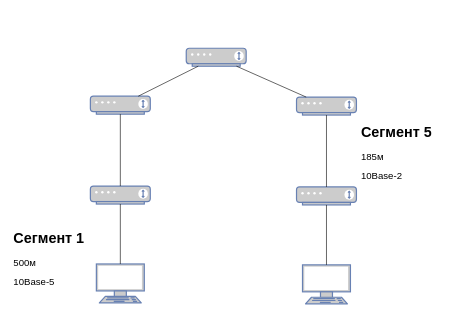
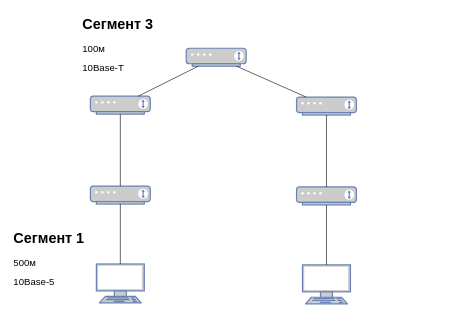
  <mxCell id="0" />
  <mxCell id="1" parent="0" />
  <mxCell id="2" value="" style="fontColor=#0066CC;verticalAlign=top;verticalLabelPosition=bottom;labelPosition=center;align=center;html=1;outlineConnect=0;fillColor=#CCCCCC;strokeColor=#6881B3;gradientColor=none;gradientDirection=north;strokeWidth=2;shape=mxgraph.networks.terminal;" vertex="1" parent="1"><mxGeometry x="160" y="440" width="80" height="65" as="geometry" /></mxCell>
  <mxCell id="3" value="" style="fontColor=#0066CC;verticalAlign=top;verticalLabelPosition=bottom;labelPosition=center;align=center;html=1;outlineConnect=0;fillColor=#CCCCCC;strokeColor=#6881B3;gradientColor=none;gradientDirection=north;strokeWidth=2;shape=mxgraph.networks.modem;" vertex="1" parent="1"><mxGeometry x="150" y="310" width="100" height="30" as="geometry" /></mxCell>
  <mxCell id="4" value="" style="fontColor=#0066CC;verticalAlign=top;verticalLabelPosition=bottom;labelPosition=center;align=center;html=1;outlineConnect=0;fillColor=#CCCCCC;strokeColor=#6881B3;gradientColor=none;gradientDirection=north;strokeWidth=2;shape=mxgraph.networks.modem;" vertex="1" parent="1"><mxGeometry x="150" y="160" width="100" height="30" as="geometry" /></mxCell>
  <mxCell id="5" value="" style="fontColor=#0066CC;verticalAlign=top;verticalLabelPosition=bottom;labelPosition=center;align=center;html=1;outlineConnect=0;fillColor=#CCCCCC;strokeColor=#6881B3;gradientColor=none;gradientDirection=north;strokeWidth=2;shape=mxgraph.networks.terminal;" vertex="1" parent="1"><mxGeometry x="504" y="441.5" width="80" height="65" as="geometry" /></mxCell>
  <mxCell id="6" value="" style="fontColor=#0066CC;verticalAlign=top;verticalLabelPosition=bottom;labelPosition=center;align=center;html=1;outlineConnect=0;fillColor=#CCCCCC;strokeColor=#6881B3;gradientColor=none;gradientDirection=north;strokeWidth=2;shape=mxgraph.networks.modem;" vertex="1" parent="1"><mxGeometry x="494" y="311.5" width="100" height="30" as="geometry" /></mxCell>
  <mxCell id="7" value="" style="fontColor=#0066CC;verticalAlign=top;verticalLabelPosition=bottom;labelPosition=center;align=center;html=1;outlineConnect=0;fillColor=#CCCCCC;strokeColor=#6881B3;gradientColor=none;gradientDirection=north;strokeWidth=2;shape=mxgraph.networks.modem;" vertex="1" parent="1"><mxGeometry x="494" y="161.5" width="100" height="30" as="geometry" /></mxCell>
  <mxCell id="8" value="" style="fontColor=#0066CC;verticalAlign=top;verticalLabelPosition=bottom;labelPosition=center;align=center;html=1;outlineConnect=0;fillColor=#CCCCCC;strokeColor=#6881B3;gradientColor=none;gradientDirection=north;strokeWidth=2;shape=mxgraph.networks.modem;" vertex="1" parent="1"><mxGeometry x="310" y="80" width="100" height="30" as="geometry" /></mxCell>
  <mxCell id="9" value="" style="endArrow=none;html=1;rounded=0;" edge="1" parent="1" source="2" target="3"><mxGeometry width="50" height="50" relative="1" as="geometry"><mxPoint x="500" y="290" as="sourcePoint" /><mxPoint x="550" y="240" as="targetPoint" /></mxGeometry></mxCell>
  <mxCell id="10" value="" style="endArrow=none;html=1;rounded=0;" edge="1" parent="1" source="3" target="4"><mxGeometry width="50" height="50" relative="1" as="geometry"><mxPoint x="230" y="290" as="sourcePoint" /><mxPoint x="210" y="210" as="targetPoint" /></mxGeometry></mxCell>
  <mxCell id="11" value="" style="endArrow=none;html=1;rounded=0;" edge="1" parent="1" source="4" target="8"><mxGeometry width="50" height="50" relative="1" as="geometry"><mxPoint x="200" y="139.289" as="sourcePoint" /><mxPoint x="200" y="89.289" as="targetPoint" /></mxGeometry></mxCell>
  <mxCell id="12" value="" style="endArrow=none;html=1;rounded=0;" edge="1" parent="1" source="7" target="8"><mxGeometry width="50" height="50" relative="1" as="geometry"><mxPoint x="544" y="140.789" as="sourcePoint" /><mxPoint x="544" y="90.789" as="targetPoint" /></mxGeometry></mxCell>
  <mxCell id="13" value="" style="endArrow=none;html=1;rounded=0;" edge="1" parent="1" source="7" target="6"><mxGeometry width="50" height="50" relative="1" as="geometry"><mxPoint x="544" y="241.5" as="sourcePoint" /><mxPoint x="544" y="262.211" as="targetPoint" /></mxGeometry></mxCell>
  <mxCell id="14" value="" style="endArrow=none;html=1;rounded=0;entryX=0.5;entryY=0;entryDx=0;entryDy=0;entryPerimeter=0;" edge="1" parent="1" source="6" target="5"><mxGeometry width="50" height="50" relative="1" as="geometry"><mxPoint x="544" y="391.5" as="sourcePoint" /><mxPoint x="544" y="412.211" as="targetPoint" /></mxGeometry></mxCell>
  <mxCell id="15" value="&lt;h1 style=&quot;margin-top: 0px;&quot;&gt;&lt;font style=&quot;font-size: 24px;&quot;&gt;Сегмент 1&lt;br&gt;&lt;/font&gt;&lt;/h1&gt;&lt;p&gt;&lt;font size=&quot;3&quot;&gt;500м&lt;/font&gt;&lt;/p&gt;&lt;p&gt;&lt;font size=&quot;3&quot;&gt;10Base-5&lt;br&gt;&lt;/font&gt;&lt;/p&gt;" style="text;html=1;whiteSpace=wrap;overflow=hidden;rounded=0;" vertex="1" parent="1"><mxGeometry x="20" y="376.5" width="130" height="102" as="geometry" /></mxCell>
- <mxCell id="17" value="&lt;h1 style=&quot;margin-top: 0px;&quot;&gt;&lt;font style=&quot;font-size: 24px;&quot;&gt;Сегмент 5&lt;br&gt;&lt;/font&gt;&lt;/h1&gt;&lt;p&gt;&lt;font size=&quot;3&quot;&gt;185м&lt;/font&gt;&lt;/p&gt;&lt;p&gt;&lt;font size=&quot;3&quot;&gt;10Base-2&lt;br&gt;&lt;/font&gt;&lt;/p&gt;" style="text;html=1;whiteSpace=wrap;overflow=hidden;rounded=0;" vertex="1" parent="1"><mxGeometry x="600" y="200" width="130" height="102" as="geometry" /></mxCell>
+ <mxCell id="16" value="&lt;h1 style=&quot;margin-top: 0px;&quot;&gt;&lt;font style=&quot;font-size: 24px;&quot;&gt;Сегмент 3&lt;br&gt;&lt;/font&gt;&lt;/h1&gt;&lt;p&gt;&lt;font size=&quot;3&quot;&gt;100м&lt;/font&gt;&lt;/p&gt;&lt;p&gt;&lt;font size=&quot;3&quot;&gt;10Base-T&lt;br&gt;&lt;/font&gt;&lt;/p&gt;" style="text;html=1;whiteSpace=wrap;overflow=hidden;rounded=0;" vertex="1" parent="1"><mxGeometry x="135" y="20" width="130" height="102" as="geometry" /></mxCell>
